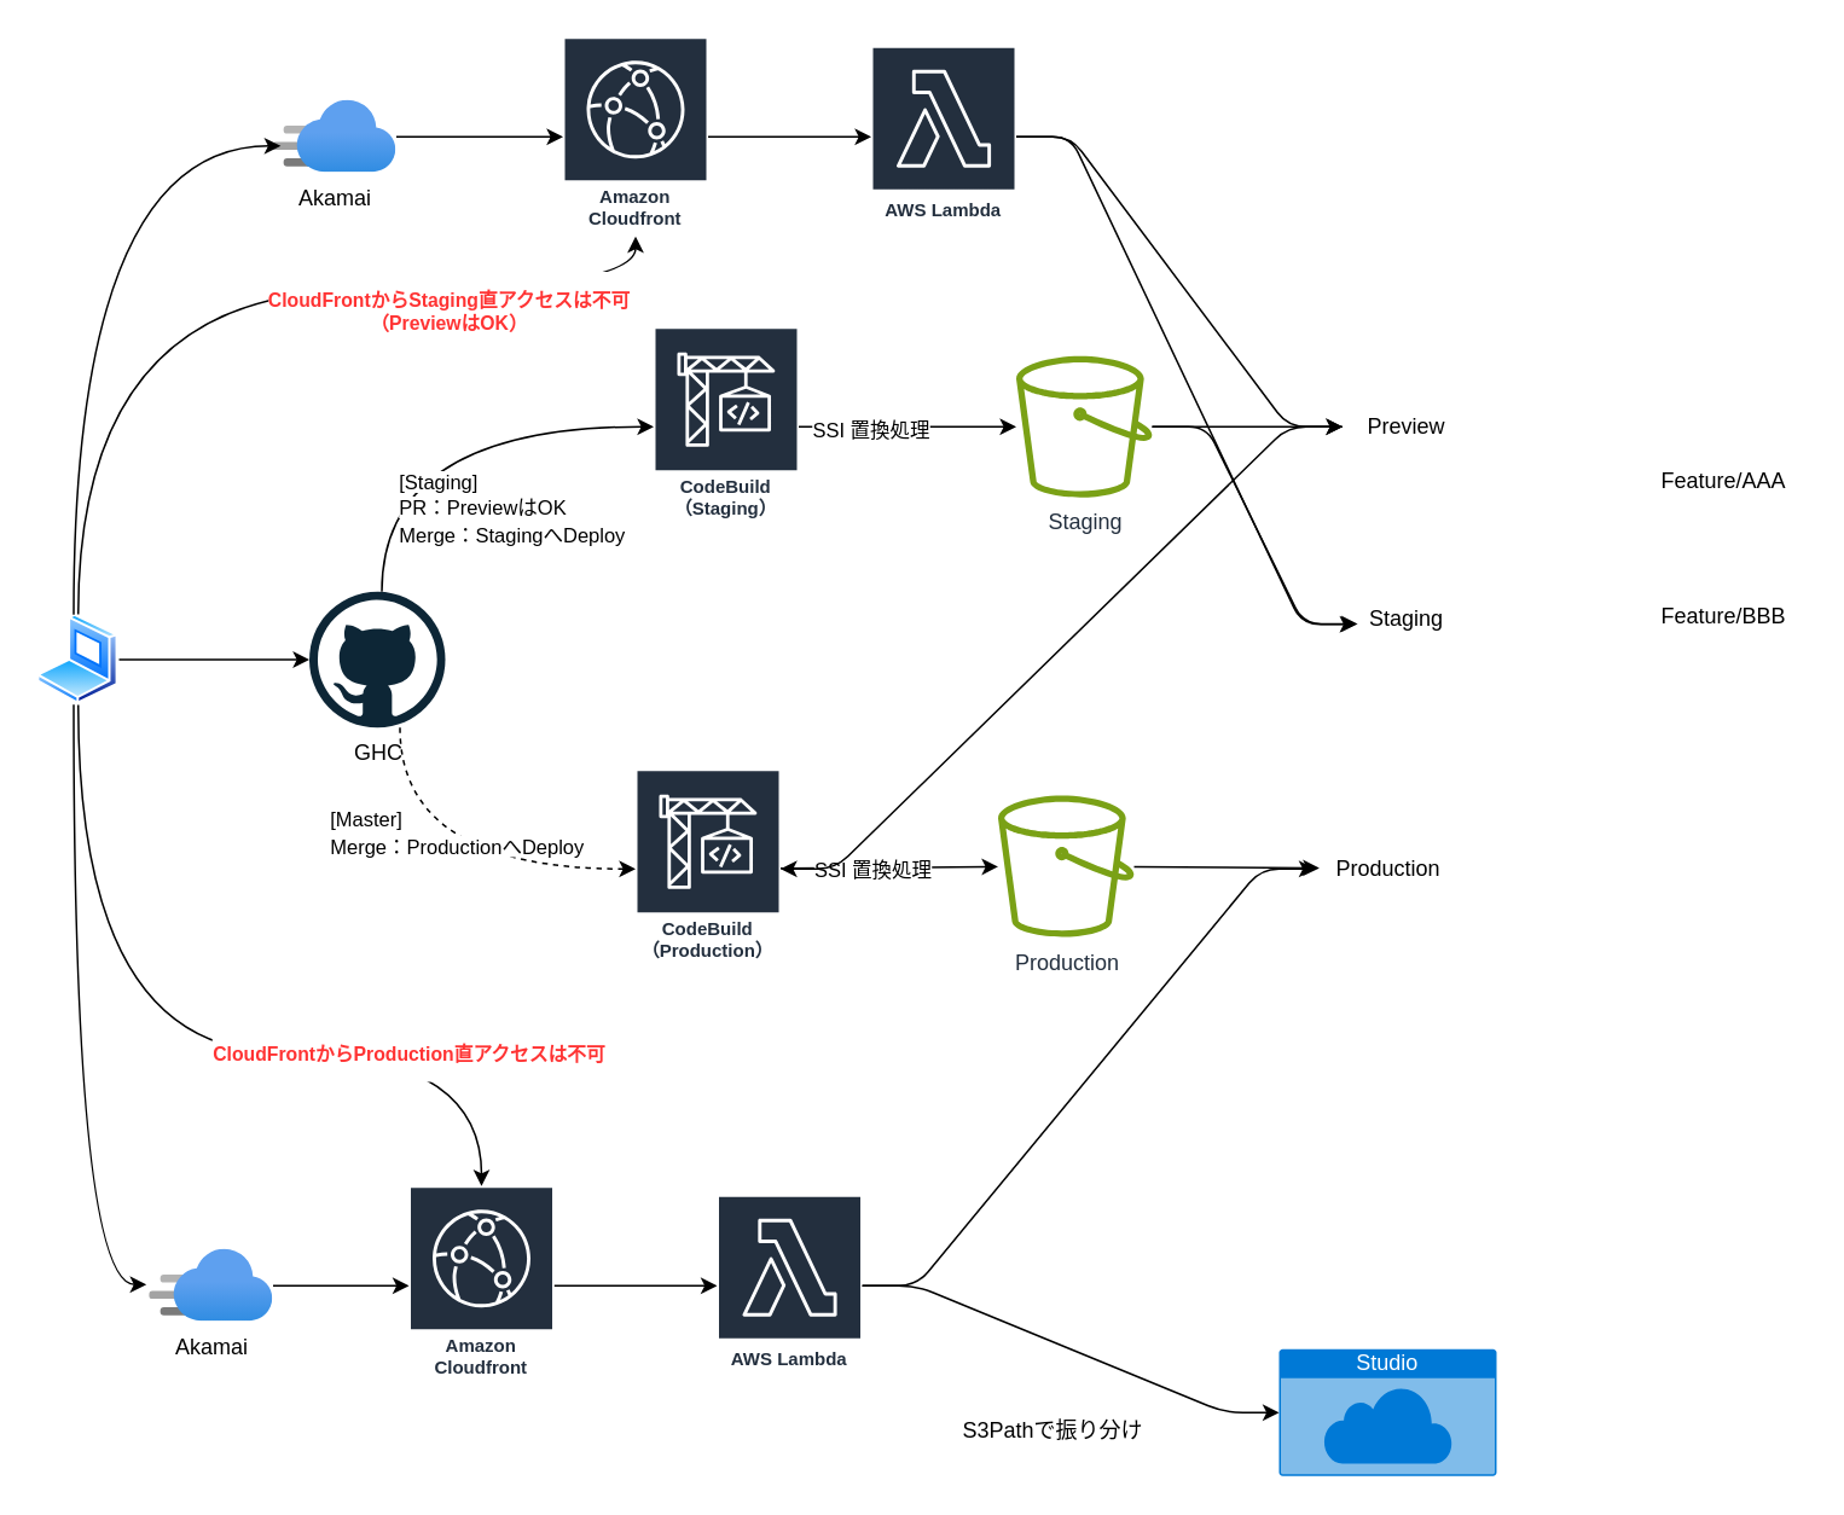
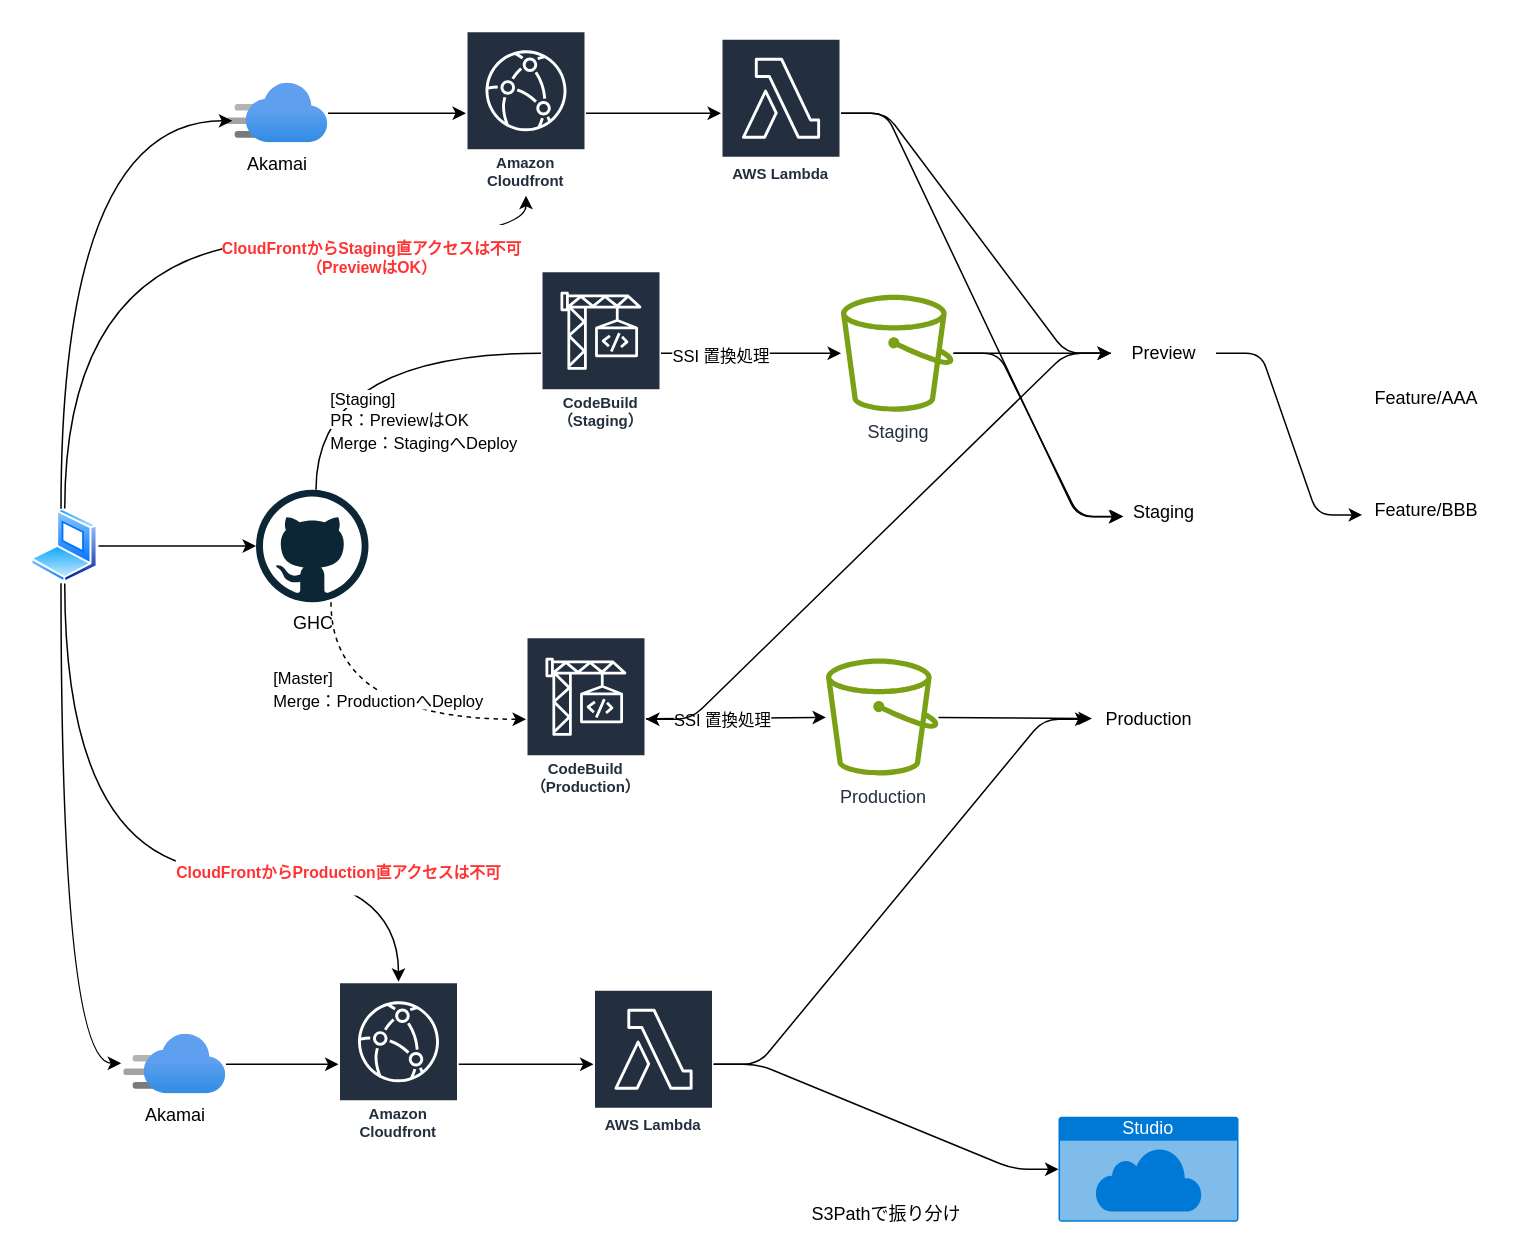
  <mxCell id="0" />
  <mxCell id="1" parent="0" />
- <mxCell id="2" style="edgeStyle=orthogonalEdgeStyle;html=1;curved=1;" parent="1" source="4" target="7" edge="1"><mxGeometry relative="1" as="geometry"><Array as="points"><mxPoint x="210" y="235" /></Array></mxGeometry></mxCell>
+ <mxCell id="2" style="edgeStyle=orthogonalEdgeStyle;html=1;curved=1;endArrow=none;" parent="1" source="4" target="7" edge="1"><mxGeometry relative="1" as="geometry"><Array as="points"><mxPoint x="210" y="235" /></Array></mxGeometry></mxCell>
  <mxCell id="3" style="edgeStyle=orthogonalEdgeStyle;html=1;curved=1;dashed=1;" parent="1" source="4" target="12" edge="1"><mxGeometry relative="1" as="geometry"><Array as="points"><mxPoint x="220" y="479" /></Array></mxGeometry></mxCell>
  <mxCell id="4" value="GHC" style="dashed=0;outlineConnect=0;html=1;align=center;labelPosition=center;verticalLabelPosition=bottom;verticalAlign=top;shape=mxgraph.weblogos.github" parent="1" vertex="1"><mxGeometry x="170" y="326" width="75" height="75" as="geometry" /></mxCell>
  <mxCell id="5" style="edgeStyle=none;html=1;" parent="1" source="7" target="9" edge="1"><mxGeometry relative="1" as="geometry" /></mxCell>
  <mxCell id="6" value="SSI 置換処理" style="edgeLabel;html=1;align=center;verticalAlign=middle;resizable=0;points=[];" vertex="1" connectable="0" parent="5"><mxGeometry x="-0.357" y="-1" relative="1" as="geometry"><mxPoint as="offset" /></mxGeometry></mxCell>
  <mxCell id="7" value="CodeBuild（Staging）" style="sketch=0;outlineConnect=0;fontColor=#232F3E;gradientColor=none;strokeColor=#ffffff;fillColor=#232F3E;dashed=0;verticalLabelPosition=middle;verticalAlign=bottom;align=center;html=1;whiteSpace=wrap;fontSize=10;fontStyle=1;spacing=3;shape=mxgraph.aws4.productIcon;prIcon=mxgraph.aws4.codebuild;" parent="1" vertex="1"><mxGeometry x="360" y="180" width="80" height="110" as="geometry" /></mxCell>
  <mxCell id="8" value="Production" style="sketch=0;outlineConnect=0;fontColor=#232F3E;gradientColor=none;fillColor=#7AA116;strokeColor=none;dashed=0;verticalLabelPosition=bottom;verticalAlign=top;align=center;html=1;fontSize=12;fontStyle=0;aspect=fixed;pointerEvents=1;shape=mxgraph.aws4.bucket;" parent="1" vertex="1"><mxGeometry x="550" y="438.5" width="75" height="78" as="geometry" /></mxCell>
  <mxCell id="9" value="Staging" style="sketch=0;outlineConnect=0;fontColor=#232F3E;gradientColor=none;fillColor=#7AA116;strokeColor=none;dashed=0;verticalLabelPosition=bottom;verticalAlign=top;align=center;html=1;fontSize=12;fontStyle=0;aspect=fixed;pointerEvents=1;shape=mxgraph.aws4.bucket;" parent="1" vertex="1"><mxGeometry x="560" y="196" width="75" height="78" as="geometry" /></mxCell>
  <mxCell id="10" style="edgeStyle=none;html=1;" parent="1" source="12" target="8" edge="1"><mxGeometry relative="1" as="geometry" /></mxCell>
  <mxCell id="11" value="SSI 置換処理" style="edgeLabel;html=1;align=center;verticalAlign=middle;resizable=0;points=[];" vertex="1" connectable="0" parent="10"><mxGeometry x="-0.174" y="-1" relative="1" as="geometry"><mxPoint as="offset" /></mxGeometry></mxCell>
  <mxCell id="12" value="CodeBuild（Production）" style="sketch=0;outlineConnect=0;fontColor=#232F3E;gradientColor=none;strokeColor=#ffffff;fillColor=#232F3E;dashed=0;verticalLabelPosition=middle;verticalAlign=bottom;align=center;html=1;whiteSpace=wrap;fontSize=10;fontStyle=1;spacing=3;shape=mxgraph.aws4.productIcon;prIcon=mxgraph.aws4.codebuild;" parent="1" vertex="1"><mxGeometry x="350" y="424" width="80" height="110" as="geometry" /></mxCell>
  <mxCell id="13" value="&lt;span style=&quot;color: rgb(0, 0, 0); font-size: 11px; background-color: rgb(255, 255, 255);&quot;&gt;[Staging]&lt;/span&gt;&lt;br style=&quot;color: rgb(63, 63, 63); scrollbar-color: rgb(226, 226, 226) rgb(251, 251, 251); font-size: 11px;&quot;&gt;&lt;span style=&quot;color: rgb(0, 0, 0); font-size: 11px; background-color: rgb(255, 255, 255);&quot;&gt;PR：PreviewはOK&lt;/span&gt;&lt;br style=&quot;color: rgb(63, 63, 63); scrollbar-color: rgb(226, 226, 226) rgb(251, 251, 251); font-size: 11px;&quot;&gt;&lt;span style=&quot;color: rgb(0, 0, 0); font-size: 11px; background-color: rgb(255, 255, 255);&quot;&gt;Merge：StagingへDeploy&lt;/span&gt;" style="text;html=1;align=left;verticalAlign=middle;resizable=0;points=[];autosize=1;strokeColor=none;fillColor=none;" parent="1" vertex="1"><mxGeometry x="218" y="250" width="150" height="60" as="geometry" /></mxCell>
  <mxCell id="14" value="&lt;span style=&quot;color: rgb(0, 0, 0); font-size: 11px; background-color: rgb(255, 255, 255);&quot;&gt;[Master]&lt;/span&gt;&lt;br style=&quot;color: rgb(63, 63, 63); scrollbar-color: rgb(226, 226, 226) rgb(251, 251, 251); font-size: 11px;&quot;&gt;&lt;span style=&quot;color: rgb(0, 0, 0); font-size: 11px; background-color: rgb(255, 255, 255);&quot;&gt;Merge：ProductionへDeploy&lt;/span&gt;" style="text;html=1;align=left;verticalAlign=middle;resizable=0;points=[];autosize=1;strokeColor=none;fillColor=none;" parent="1" vertex="1"><mxGeometry x="180" y="438.5" width="160" height="40" as="geometry" /></mxCell>
  <mxCell id="15" value="Preview" style="text;html=1;align=center;verticalAlign=middle;resizable=0;points=[];autosize=1;strokeColor=none;fillColor=none;" parent="1" vertex="1"><mxGeometry x="740" y="220" width="70" height="30" as="geometry" /></mxCell>
  <mxCell id="16" value="Staging" style="text;html=1;align=center;verticalAlign=middle;resizable=0;points=[];autosize=1;strokeColor=none;fillColor=none;" parent="1" vertex="1"><mxGeometry x="745" y="326" width="60" height="30" as="geometry" /></mxCell>
  <mxCell id="17" value="Feature/AAA" style="text;html=1;align=center;verticalAlign=middle;resizable=0;points=[];autosize=1;strokeColor=none;fillColor=none;" parent="1" vertex="1"><mxGeometry x="905" y="250" width="90" height="30" as="geometry" /></mxCell>
  <mxCell id="18" value="Feature/BBB" style="text;html=1;align=center;verticalAlign=middle;resizable=0;points=[];autosize=1;strokeColor=none;fillColor=none;" parent="1" vertex="1"><mxGeometry x="905" y="325" width="90" height="30" as="geometry" /></mxCell>
  <mxCell id="19" style="edgeStyle=entityRelationEdgeStyle;html=1;" parent="1" source="15" target="12" edge="1"><mxGeometry relative="1" as="geometry" /></mxCell>
+ <mxCell id="20" style="edgeStyle=entityRelationEdgeStyle;html=1;entryX=0.027;entryY=0.593;entryDx=0;entryDy=0;entryPerimeter=0;" parent="1" source="15" target="18" edge="1"><mxGeometry relative="1" as="geometry" /></mxCell>
  <mxCell id="21" style="edgeStyle=none;html=1;" parent="1" source="9" target="15" edge="1"><mxGeometry relative="1" as="geometry" /></mxCell>
  <mxCell id="22" style="edgeStyle=entityRelationEdgeStyle;html=1;entryX=0.057;entryY=0.593;entryDx=0;entryDy=0;entryPerimeter=0;" parent="1" source="9" target="16" edge="1"><mxGeometry relative="1" as="geometry" /></mxCell>
  <mxCell id="23" value="Production" style="text;html=1;align=center;verticalAlign=middle;resizable=0;points=[];autosize=1;strokeColor=none;fillColor=none;" parent="1" vertex="1"><mxGeometry x="725" y="464" width="80" height="30" as="geometry" /></mxCell>
  <mxCell id="24" style="edgeStyle=none;html=1;entryX=0.028;entryY=0.483;entryDx=0;entryDy=0;entryPerimeter=0;" parent="1" source="8" target="23" edge="1"><mxGeometry relative="1" as="geometry" /></mxCell>
  <mxCell id="25" style="edgeStyle=none;html=1;" parent="1" source="26" target="27" edge="1"><mxGeometry relative="1" as="geometry" /></mxCell>
  <mxCell id="26" value="Amazon Cloudfront" style="sketch=0;outlineConnect=0;fontColor=#232F3E;gradientColor=none;strokeColor=#ffffff;fillColor=#232F3E;dashed=0;verticalLabelPosition=middle;verticalAlign=bottom;align=center;html=1;whiteSpace=wrap;fontSize=10;fontStyle=1;spacing=3;shape=mxgraph.aws4.productIcon;prIcon=mxgraph.aws4.cloudfront;" parent="1" vertex="1"><mxGeometry x="310" y="20" width="80" height="110" as="geometry" /></mxCell>
  <mxCell id="27" value="AWS Lambda" style="sketch=0;outlineConnect=0;fontColor=#232F3E;gradientColor=none;strokeColor=#ffffff;fillColor=#232F3E;dashed=0;verticalLabelPosition=middle;verticalAlign=bottom;align=center;html=1;whiteSpace=wrap;fontSize=10;fontStyle=1;spacing=3;shape=mxgraph.aws4.productIcon;prIcon=mxgraph.aws4.lambda;" parent="1" vertex="1"><mxGeometry x="480" y="25" width="80" height="100" as="geometry" /></mxCell>
  <mxCell id="28" style="edgeStyle=entityRelationEdgeStyle;html=1;" parent="1" source="29" target="26" edge="1"><mxGeometry relative="1" as="geometry" /></mxCell>
  <mxCell id="29" value="Akamai" style="image;aspect=fixed;html=1;points=[];align=center;fontSize=12;image=img/lib/azure2/networking/CDN_Profiles.svg;" parent="1" vertex="1"><mxGeometry x="150" y="55" width="68" height="40" as="geometry" /></mxCell>
  <mxCell id="30" style="edgeStyle=entityRelationEdgeStyle;html=1;" parent="1" source="27" target="15" edge="1"><mxGeometry relative="1" as="geometry"><mxPoint x="750" y="195" as="targetPoint" /></mxGeometry></mxCell>
  <mxCell id="31" style="edgeStyle=none;html=1;" parent="1" source="32" target="34" edge="1"><mxGeometry relative="1" as="geometry" /></mxCell>
  <mxCell id="32" value="Amazon Cloudfront" style="sketch=0;outlineConnect=0;fontColor=#232F3E;gradientColor=none;strokeColor=#ffffff;fillColor=#232F3E;dashed=0;verticalLabelPosition=middle;verticalAlign=bottom;align=center;html=1;whiteSpace=wrap;fontSize=10;fontStyle=1;spacing=3;shape=mxgraph.aws4.productIcon;prIcon=mxgraph.aws4.cloudfront;" parent="1" vertex="1"><mxGeometry x="225" y="654" width="80" height="110" as="geometry" /></mxCell>
  <mxCell id="33" style="edgeStyle=entityRelationEdgeStyle;html=1;" parent="1" source="34" target="23" edge="1"><mxGeometry relative="1" as="geometry" /></mxCell>
  <mxCell id="34" value="AWS Lambda" style="sketch=0;outlineConnect=0;fontColor=#232F3E;gradientColor=none;strokeColor=#ffffff;fillColor=#232F3E;dashed=0;verticalLabelPosition=middle;verticalAlign=bottom;align=center;html=1;whiteSpace=wrap;fontSize=10;fontStyle=1;spacing=3;shape=mxgraph.aws4.productIcon;prIcon=mxgraph.aws4.lambda;" parent="1" vertex="1"><mxGeometry x="395" y="659" width="80" height="100" as="geometry" /></mxCell>
  <mxCell id="35" style="edgeStyle=entityRelationEdgeStyle;html=1;" parent="1" source="36" target="32" edge="1"><mxGeometry relative="1" as="geometry" /></mxCell>
  <mxCell id="36" value="Akamai" style="image;aspect=fixed;html=1;points=[];align=center;fontSize=12;image=img/lib/azure2/networking/CDN_Profiles.svg;" parent="1" vertex="1"><mxGeometry x="82" y="689" width="68" height="40" as="geometry" /></mxCell>
  <mxCell id="37" value="Studio" style="html=1;whiteSpace=wrap;strokeColor=none;fillColor=#0079D6;labelPosition=center;verticalLabelPosition=middle;verticalAlign=top;align=center;fontSize=12;outlineConnect=0;spacingTop=-6;fontColor=#FFFFFF;sketch=0;shape=mxgraph.sitemap.cloud;" parent="1" vertex="1"><mxGeometry x="705" y="744" width="120" height="70" as="geometry" /></mxCell>
  <mxCell id="38" style="edgeStyle=entityRelationEdgeStyle;html=1;entryX=0;entryY=0.5;entryDx=0;entryDy=0;entryPerimeter=0;" parent="1" source="34" target="37" edge="1"><mxGeometry relative="1" as="geometry" /></mxCell>
- <mxCell id="39" value="S3Pathで振り分け" style="text;html=1;align=center;verticalAlign=middle;resizable=0;points=[];autosize=1;strokeColor=none;fillColor=none;" parent="1" vertex="1"><mxGeometry x="520" y="774" width="120" height="30" as="geometry" /></mxCell>
+ <mxCell id="39" value="S3Pathで振り分け" style="text;html=1;align=center;verticalAlign=middle;resizable=0;points=[];autosize=1;strokeColor=none;fillColor=none;" parent="1" vertex="1"><mxGeometry x="530" y="794" width="120" height="30" as="geometry" /></mxCell>
  <mxCell id="40" style="edgeStyle=entityRelationEdgeStyle;html=1;entryX=0.042;entryY=0.6;entryDx=0;entryDy=0;entryPerimeter=0;" parent="1" source="27" target="16" edge="1"><mxGeometry relative="1" as="geometry" /></mxCell>
  <mxCell id="41" style="edgeStyle=orthogonalEdgeStyle;html=1;curved=1;" parent="1" source="46" target="26" edge="1"><mxGeometry relative="1" as="geometry"><Array as="points"><mxPoint x="42" y="160" /><mxPoint x="350" y="160" /></Array></mxGeometry></mxCell>
  <mxCell id="42" value="&lt;h2&gt;&lt;font style=&quot;color: rgb(255, 51, 51);&quot;&gt;CloudFrontからStaging直アクセスは不可&lt;br&gt;（PreviewはOK）&lt;/font&gt;&lt;/h2&gt;" style="edgeLabel;html=1;align=center;verticalAlign=middle;resizable=0;points=[];fontSize=7;" parent="41" vertex="1" connectable="0"><mxGeometry x="-0.091" y="4" relative="1" as="geometry"><mxPoint x="147" y="14" as="offset" /></mxGeometry></mxCell>
  <mxCell id="43" style="edgeStyle=orthogonalEdgeStyle;html=1;curved=1;" parent="1" source="46" target="32" edge="1"><mxGeometry relative="1" as="geometry"><Array as="points"><mxPoint x="42" y="580" /><mxPoint x="265" y="580" /></Array></mxGeometry></mxCell>
  <mxCell id="44" value="&lt;h2 style=&quot;color: rgb(63, 63, 63); scrollbar-color: rgb(226, 226, 226) rgb(251, 251, 251);&quot;&gt;&lt;font style=&quot;scrollbar-color: rgb(226, 226, 226) rgb(251, 251, 251); color: rgb(255, 51, 51);&quot;&gt;CloudFrontからProduction直アクセスは不可&lt;/font&gt;&lt;/h2&gt;" style="edgeLabel;html=1;align=center;verticalAlign=middle;resizable=0;points=[];fontSize=7;" parent="43" vertex="1" connectable="0"><mxGeometry x="0.168" y="4" relative="1" as="geometry"><mxPoint x="88" y="4" as="offset" /></mxGeometry></mxCell>
  <mxCell id="45" style="edgeStyle=none;html=1;" parent="1" source="46" target="4" edge="1"><mxGeometry relative="1" as="geometry" /></mxCell>
  <mxCell id="46" value="" style="image;aspect=fixed;perimeter=ellipsePerimeter;html=1;align=center;shadow=0;dashed=0;spacingTop=3;image=img/lib/active_directory/laptop_client.svg;" parent="1" vertex="1"><mxGeometry x="20" y="338.5" width="45" height="50" as="geometry" /></mxCell>
  <mxCell id="47" style="edgeStyle=orthogonalEdgeStyle;html=1;entryX=0.062;entryY=0.627;entryDx=0;entryDy=0;entryPerimeter=0;curved=1;" parent="1" source="46" target="29" edge="1"><mxGeometry relative="1" as="geometry"><Array as="points"><mxPoint x="40" y="80" /></Array></mxGeometry></mxCell>
  <mxCell id="48" style="edgeStyle=orthogonalEdgeStyle;html=1;entryX=-0.028;entryY=0.483;entryDx=0;entryDy=0;entryPerimeter=0;curved=1;" parent="1" source="46" target="36" edge="1"><mxGeometry relative="1" as="geometry"><Array as="points"><mxPoint x="40" y="708" /></Array></mxGeometry></mxCell>
